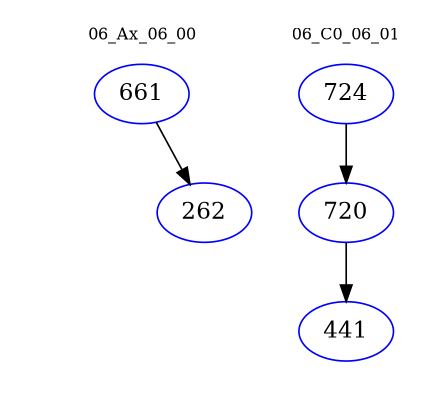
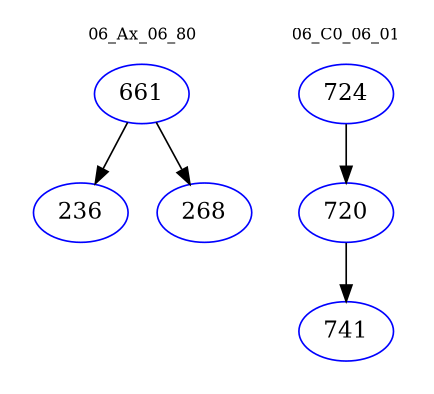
  digraph {
    node [color=blue]
    edge [color=black]
    n1 [label=661]
-   n3 [label=262]
+   n2 [label=236]
+   n3 [label=268]
    n4 [label=724]
    n5 [label=720]
-   n6 [label=441]
+   n6 [label=741]
    subgraph cluster_1 {
      color=white
      fontsize=10
-     label="06_Ax_06_00"
+     label="06_Ax_06_80"
      n1
+     n2
      n3
    }
    subgraph cluster_2 {
      color=white
      fontsize=10
      label="06_C0_06_01"
      n4
      n5
      n6
    }
+   n1 -> n2
    n1 -> n3
    n4 -> n5
    n5 -> n6
  }
